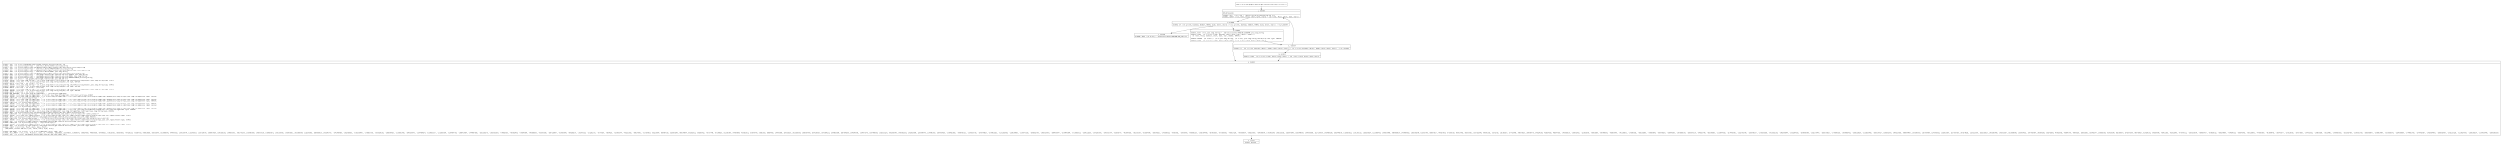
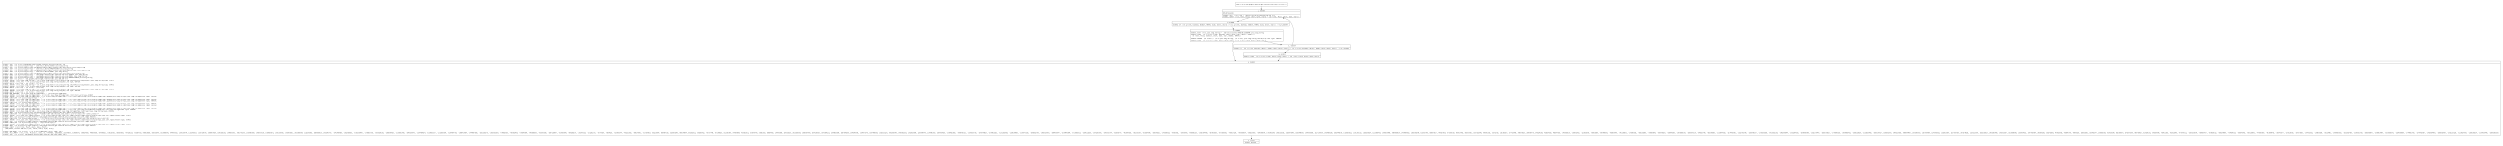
  digraph {
    fontname="Source Code Pro"
    node [fontname="Source Code Pro" shape=record]
    edge [fontname="Source Code Pro"]
    n1 [label="{0\:\ 0x0000|MTH_MTH_BLOCK\l|0x0000: SGET  (r0 I:int) =  android.os.Build.VERSION.SDK_INT int \l0x0002: CONST  (r1 I:?[int, float, short, byte, char]) = (25 ?[int, float, short, byte, char]) \l}"]
    n2 [label="{1\:\ 0x0004|0x0004: IF  (r0 I:?[int, boolean, OBJECT, ARRAY, byte, short, char]) != (r1 I:?[int, boolean, OBJECT, ARRAY, byte, short, char])  \-\> B:7:0x0094 \l}"]
    n3 [label="{2\:\ 0x0006|0x0006: SGET  (r0 I:java.lang.String) =  android.os.Build.VERSION.CODENAME java.lang.String \l0x0008: CONST  (r1 I:?[int, float, boolean, short, byte, char, OBJECT, ARRAY]) = \l  (0 ?[int, float, boolean, short, byte, char, OBJECT, ARRAY])\l \l0x0009: INVOKE  (r0 I:char) = (r0 I:java.lang.String), (r1 I:int) java.lang.String.charAt(int):char type: VIRTUAL \l0x000d: CONST  (r1 I:?[int, float, short, byte, char]) = (79 ?[int, float, short, byte, char]) \l}"]
-   n4 [label="{7\:\ 0x0094|0x0094: SGET  (r0 I:int) =  android.os.Build.VERSION.SDK_INT int \l}"]
    n5 [label="{3\:\ 0x000f|0x000f: IF  (r0 I:?[int, boolean, OBJECT, ARRAY, byte, short, char]) != (r1 I:?[int, boolean, OBJECT, ARRAY, byte, short, char])  \-\> B:7:0x0094 \l}"]
    n6 [label="{5\:\ 0x0013|0x0013: SPUT  (r0 I:int) com.google.android.gms.internal.ads.zzsy.SDK_INT int \l0x0015: SGET  (r0 I:java.lang.String) =  android.os.Build.DEVICE java.lang.String \l0x0017: SPUT  (r0 I:java.lang.String) com.google.android.gms.internal.ads.zzsy.DEVICE java.lang.String \l0x0019: SGET  (r0 I:java.lang.String) =  android.os.Build.MANUFACTURER java.lang.String \l0x001b: SPUT  (r0 I:java.lang.String) com.google.android.gms.internal.ads.zzsy.MANUFACTURER java.lang.String \l0x001d: SGET  (r0 I:java.lang.String) =  android.os.Build.MODEL java.lang.String \l0x001f: SPUT  (r0 I:java.lang.String) com.google.android.gms.internal.ads.zzsy.MODEL java.lang.String \l0x0021: SGET  (r0 I:java.lang.String) =  com.google.android.gms.internal.ads.zzsy.DEVICE java.lang.String \l0x0023: SGET  (r1 I:java.lang.String) =  com.google.android.gms.internal.ads.zzsy.MODEL java.lang.String \l0x0025: SGET  (r2 I:java.lang.String) =  com.google.android.gms.internal.ads.zzsy.MANUFACTURER java.lang.String \l0x0027: SGET  (r3 I:int) =  com.google.android.gms.internal.ads.zzsy.SDK_INT int \l0x0029: INVOKE  (r4 I:java.lang.String) = (r0 I:java.lang.Object) java.lang.String.valueOf(java.lang.Object):java.lang.String type: STATIC \l0x002d: INVOKE  (r4 I:int) = (r4 I:java.lang.String) java.lang.String.length():int type: VIRTUAL \l0x0031: ARITH  (r4 I:int) = (r4 I:int) + (17 int) \l0x0033: INVOKE  (r5 I:java.lang.String) = (r1 I:java.lang.Object) java.lang.String.valueOf(java.lang.Object):java.lang.String type: STATIC \l0x0037: INVOKE  (r5 I:int) = (r5 I:java.lang.String) java.lang.String.length():int type: VIRTUAL \l0x003b: ARITH  (r4 I:int) = (r4 I:int) + (r5 I:int) \l0x003c: INVOKE  (r5 I:java.lang.String) = (r2 I:java.lang.Object) java.lang.String.valueOf(java.lang.Object):java.lang.String type: STATIC \l0x0040: INVOKE  (r5 I:int) = (r5 I:java.lang.String) java.lang.String.length():int type: VIRTUAL \l0x0044: ARITH  (r4 I:int) = (r4 I:int) + (r5 I:int) \l0x0045: NEW_INSTANCE  (r5 I:java.lang.StringBuilder) =  java.lang.StringBuilder \l0x0047: INVOKE  (r5 I:java.lang.StringBuilder), (r4 I:int) java.lang.StringBuilder.\<init\>(int):void type: DIRECT \l0x004a: INVOKE  (r0 I:java.lang.StringBuilder) = (r5 I:java.lang.StringBuilder), (r0 I:java.lang.String) java.lang.StringBuilder.append(java.lang.String):java.lang.StringBuilder type: VIRTUAL \l0x004e: CONST_STR  (r4 I:java.lang.String) =  \", \" \l0x0050: INVOKE  (r0 I:java.lang.StringBuilder) = (r0 I:java.lang.StringBuilder), (r4 I:java.lang.String) java.lang.StringBuilder.append(java.lang.String):java.lang.StringBuilder type: VIRTUAL \l0x0054: INVOKE  (r0 I:java.lang.StringBuilder) = (r0 I:java.lang.StringBuilder), (r1 I:java.lang.String) java.lang.StringBuilder.append(java.lang.String):java.lang.StringBuilder type: VIRTUAL \l0x0058: CONST_STR  (r1 I:java.lang.String) =  \", \" \l0x005a: INVOKE  (r0 I:java.lang.StringBuilder) = (r0 I:java.lang.StringBuilder), (r1 I:java.lang.String) java.lang.StringBuilder.append(java.lang.String):java.lang.StringBuilder type: VIRTUAL \l0x005e: INVOKE  (r0 I:java.lang.StringBuilder) = (r0 I:java.lang.StringBuilder), (r2 I:java.lang.String) java.lang.StringBuilder.append(java.lang.String):java.lang.StringBuilder type: VIRTUAL \l0x0062: CONST_STR  (r1 I:java.lang.String) =  \", \" \l0x0064: INVOKE  (r0 I:java.lang.StringBuilder) = (r0 I:java.lang.StringBuilder), (r1 I:java.lang.String) java.lang.StringBuilder.append(java.lang.String):java.lang.StringBuilder type: VIRTUAL \l0x0068: INVOKE  (r0 I:java.lang.StringBuilder) = (r0 I:java.lang.StringBuilder), (r3 I:int) java.lang.StringBuilder.append(int):java.lang.StringBuilder type: VIRTUAL \l0x006c: INVOKE  (r0 I:java.lang.String) = (r0 I:java.lang.StringBuilder) java.lang.StringBuilder.toString():java.lang.String type: VIRTUAL \l0x0070: SPUT  (r0 I:java.lang.String) com.google.android.gms.internal.ads.zzsy.zzbnq java.lang.String \l0x0072: CONST_STR  (r0 I:java.lang.String) =  \"(dddd)\-(dd)\-(dd)[Tt](dd):(dd):(dd)([.,](d+))?([Zz]\|((+\|\-)(d?d):?(dd)))?\" \l0x0074: INVOKE  (r0 I:java.util.regex.Pattern) = (r0 I:java.lang.String) java.util.regex.Pattern.compile(java.lang.String):java.util.regex.Pattern type: STATIC \l0x0078: SPUT  (r0 I:java.util.regex.Pattern) com.google.android.gms.internal.ads.zzsy.zzaqx java.util.regex.Pattern \l0x007a: CONST_STR  (r0 I:java.lang.String) =  \"^(\-)?P(([0\-9]*)Y)?(([0\-9]*)M)?(([0\-9]*)D)?(T(([0\-9]*)H)?(([0\-9]*)M)?(([0\-9.]*)S)?)?$\" \l0x007c: INVOKE  (r0 I:java.util.regex.Pattern) = (r0 I:java.lang.String) java.util.regex.Pattern.compile(java.lang.String):java.util.regex.Pattern type: STATIC \l0x0080: SPUT  (r0 I:java.util.regex.Pattern) com.google.android.gms.internal.ads.zzsy.zzaqy java.util.regex.Pattern \l0x0082: CONST_STR  (r0 I:java.lang.String) =  \"%([A\-Fa\-f0\-9]\{2\})\" \l0x0084: INVOKE  (r0 I:java.util.regex.Pattern) = (r0 I:java.lang.String) java.util.regex.Pattern.compile(java.lang.String):java.util.regex.Pattern type: STATIC \l0x0088: SPUT  (r0 I:java.util.regex.Pattern) com.google.android.gms.internal.ads.zzsy.zzbnr java.util.regex.Pattern \l0x008a: CONST  (r0 I:?[int, float, short, byte, char]) = \l  (256(0x100, float:3.59E\-43) ?[int, float, short, byte, char])\l \l0x008c: NEW_ARRAY  (r0 I:int[]) = (r0 I:int A[IMMUTABLE_TYPE]) type: int[] \l0x008e: FILL_ARRAY  (r0 I:?[int, float][]), data: [0, 79764919, 159529838, 222504665, 319059676, 398814059, 445009330, 507990021, 638119352, 583659535, 797628118, 726387553, 890018660, 835552979, 1015980042, 944750013, 1276238704, 1221641927, 1167319070, 1095957929, 1595256236, 1540665371, 1452775106, 1381403509, 1780037320, 1859660671, 1671105958, 1733955601, 2031960084, 2111593891, 1889500026, 1952343757, \-1742489888, \-1662866601, \-1851683442, \-1788833735, \-1960329156, \-1880695413, \-2103051438, \-2040207643, \-1104454824, \-1159051537, \-1213636554, \-1284997759, \-1389417084, \-1444007885, \-1532160278, \-1603531939, \-734892656, \-789352409, \-575645954, \-646886583, \-952755380, \-1007220997, \-827056094, \-898286187, \-231047128, \-151282273, \-71779514, \-8804623, \-515967244, \-436212925, \-390279782, \-327299027, 881225847, 809987520, 1023691545, 969234094, 662832811, 591600412, 771767749, 717299826, 311336399, 374308984, 453813921, 533576470, 25881363, 88864420, 134795389, 214552010, 2023205639, 2086057648, 1897238633, 1976864222, 1804852699, 1867694188, 1645340341, 1724971778, 1587496639, 1516133128, 1461550545, 1406951526, 1302016099, 1230646740, 1142491917, 1087903418, \-1398421865, \-1469785312, \-1524105735, \-1578704818, \-1079922613, \-1151291908, \-1239184603, \-1293773166, \-1968362705, \-1905510760, \-2094067647, \-2014441994, \-1716953613, \-1654112188, \-1876203875, \-1796572374, \-525066777, \-462094256, \-382327159, \-302564546, \-206542021, \-143559028, \-97365931, \-17609246, \-960696225, \-1031934488, \-817968335, \-872425850, \-709327229, \-780559564, \-600130067, \-654598054, 1762451694, 1842216281, 1619975040, 1682949687, 2047383090, 2127137669, 1938468188, 2001449195, 1325665622, 1271206113, 1183200824, 1111960463, 1543535498, 1489069629, 1434599652, 1363369299, 622672798, 568075817, 748617968, 677256519, 907627842, 853037301, 1067152940, 995781531, 51762726, 131386257, 177728840, 240578815, 269590778, 349224269, 429104020, 491947555, \-248556018, \-168932423, \-122852000, \-60002089, \-500490030, \-420856475, \-341238852, \-278395381, \-685261898, \-739858943, \-559578920, \-630940305, \-1004286614, \-1058877219, \-845023740, \-916395085, \-1119974018, \-1174433591, \-1262701040, \-1333941337, \-1371866206, \-1426332139, \-1481064244, \-1552294533, \-1690935098, \-1611170447, \-1833673816, \-1770699233, \-2009983462, \-1930228819, \-2119160460, \-2056179517, 1569362073, 1498123566, 1409854455, 1355396672, 1317987909, 1246755826, 1192025387, 1137557660, 2072149281, 2135122070, 1912620623, 1992383480, 1753615357, 1816598090, 1627664531, 1707420964, 295390185, 358241886, 404320391, 483945776, 43990325, 106832002, 186451547, 266083308, 932423249, 861060070, 1041341759, 986742920, 613929101, 542559546, 756411363, 701822548, \-978770311, \-1050133554, \-869589737, \-924188512, \-693284699, \-764654318, \-550540341, \-605129092, \-475935807, \-413084042, \-366743377, \-287118056, \-257573603, \-194731862, \-114850189, \-35218492, \-1984365303, \-1921392450, \-2143631769, \-2063868976, \-1698919467, \-1635936670, \-1824608069, \-1744851700, \-1347415887, \-1418654458, \-1506661409, \-1561119128, \-1129027987, \-1200260134, \-1254728445, \-1309196108] \l0x0091: SPUT  (r0 I:int[]) com.google.android.gms.internal.ads.zzsy.zzbns int[] \l}"]
    n7 [label="{4\:\ 0x0011|0x0011: CONST  (r0 I:?[int, float, short, byte, char]) = (26 ?[int, float, short, byte, char]) \l}"]
    n8 [label="{6\:\ 0x0093|0x0093: RETURN   \l}"]
    n9 [label="{static void com.google.android.gms.internal.ads.zzsy.\<clinit\>() }"]
    n1 -> n2
    n2 -> n3 [style=dashed]
-   n2 -> n4
    n3 -> n5
    n3 -> n6
    n5 -> n1
    n5 -> n7 [style=solid]
    n6 -> n8
    n7 -> n6
    n9 -> n1
  }
